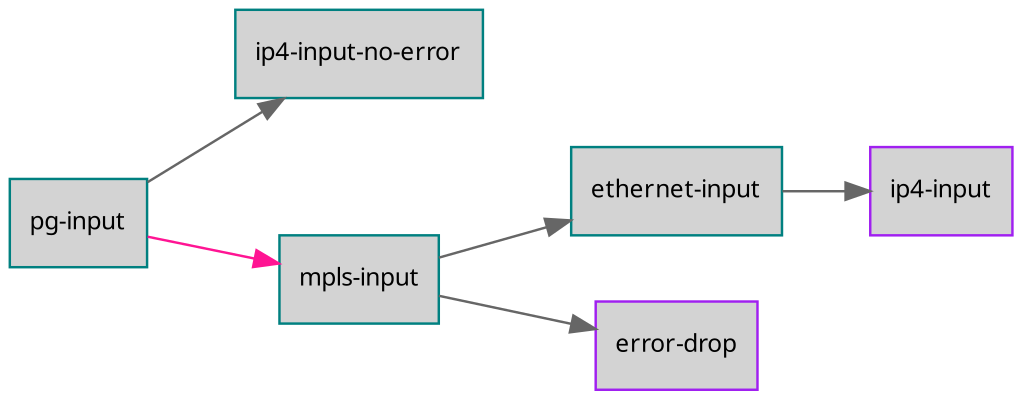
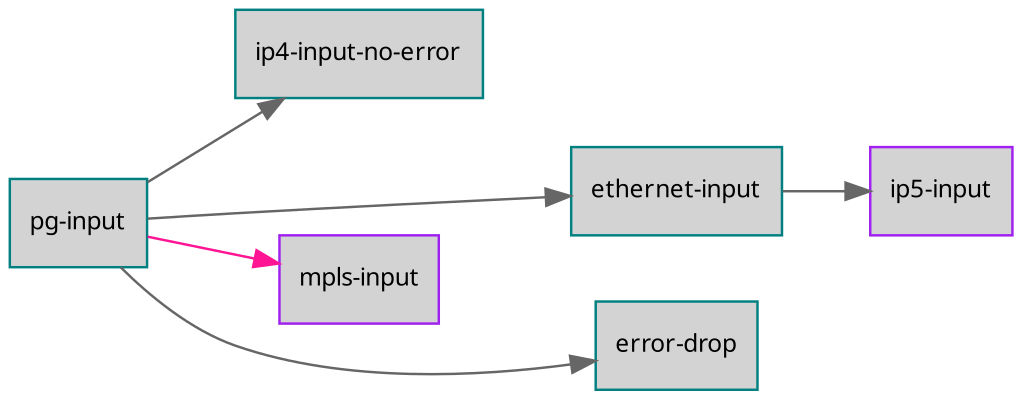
  digraph {
    fontname="Noto Sans"
    rankdir=LR
    node [color=teal fillcolor=lightgray fontcolor=black fontname="Noto Sans" fontsize=10 shape=box style=filled]
    edge [color=gray40 fontname="Noto Sans" fontsize=8]
    n1 [label="ip4-input-no-error"]
    "pg-input"
-   "mpls-input"
+   "mpls-input" [color=purple]
    "ethernet-input"
-   "error-drop" [color=purple]
-   "ip4-input" [color=purple]
+   "error-drop"
+   "ip4-input" [color=purple label="ip5-input"]
    "pg-input" -> n1
    "pg-input" -> "mpls-input" [color=deeppink]
-   "mpls-input" -> "ethernet-input"
-   "mpls-input" -> "error-drop"
+   "pg-input" -> "ethernet-input"
+   "pg-input" -> "error-drop"
    "ethernet-input" -> "ip4-input"
  }
